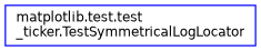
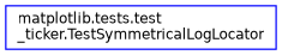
  digraph {
    rankdir=LR
-   n1 [color=blue fillcolor=white fontname=Helvetica fontsize=10 height=0.2 label="matplotlib.test.test\l_ticker.TestSymmetricalLogLocator" shape=box style=filled width=0.4]
+   n1 [color=blue fillcolor=white fontname=Helvetica fontsize=10 height=0.2 label="matplotlib.tests.test\l_ticker.TestSymmetricalLogLocator" shape=box style=filled width=0.4]
  }
